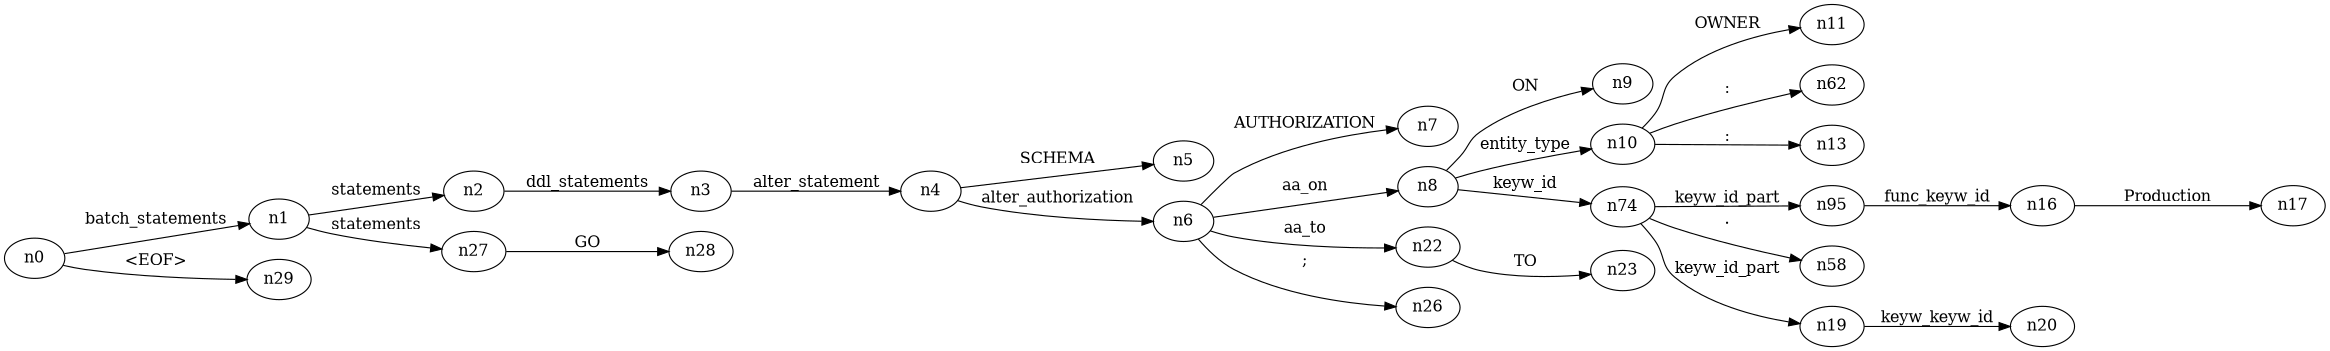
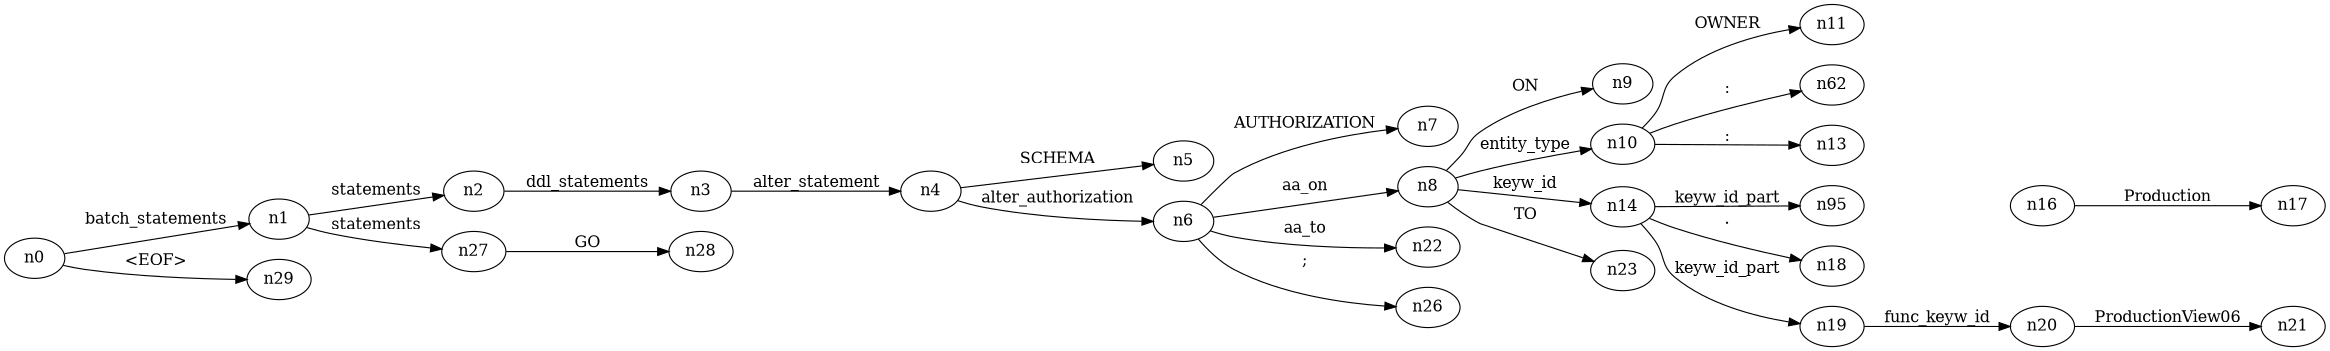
  digraph {
    rankdir=LR
    n0
    n1
    n29
    n2
    n27
    n3
    n28
    n4
    n5
    n6
    n7
    n8
    n22
    n26
    n9
    n10
-   n14 [label=n74]
+   n14
    n23
    n11
    n12 [label=n62]
    n13
    n15 [label=n95]
-   n18 [label=n58]
+   n18
    n19
    n16
    n20
    n17
+   n21
    n0 -> n1 [label=batch_statements]
    n0 -> n29 [label="<EOF>"]
    n1 -> n2 [label=statements]
    n1 -> n27 [label=statements]
    n2 -> n3 [label=ddl_statements]
    n27 -> n28 [label=GO]
    n3 -> n4 [label=alter_statement]
    n4 -> n5 [label=SCHEMA]
    n4 -> n6 [label=alter_authorization]
    n6 -> n7 [label=AUTHORIZATION]
    n6 -> n8 [label=aa_on]
    n6 -> n22 [label=aa_to]
    n6 -> n26 [label=";"]
    n8 -> n9 [label=ON]
    n8 -> n10 [label=entity_type]
    n8 -> n14 [label=keyw_id]
-   n22 -> n23 [label=TO]
+   n8 -> n23 [label=TO]
    n10 -> n11 [label=OWNER]
    n10 -> n12 [label=":"]
    n10 -> n13 [label=":"]
    n14 -> n15 [label=keyw_id_part]
    n14 -> n18 [label="."]
    n14 -> n19 [label=keyw_id_part]
-   n15 -> n16 [label=func_keyw_id]
-   n19 -> n20 [label=keyw_keyw_id]
+   n19 -> n20 [label=func_keyw_id]
    n16 -> n17 [label=Production]
+   n20 -> n21 [label=ProductionView06]
  }
